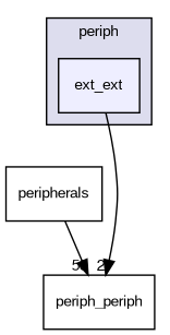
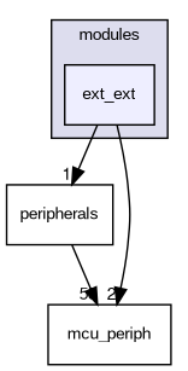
  digraph {
    compound=true
    fontname="Liberation Sans"
    node [fontname="Liberation Sans" fontsize=10 shape=box]
    edge [fontname="Liberation Sans" labeldistance=1.5 labelfontname=FreeSans labelfontsize=10]
    n1 [fillcolor="#eeeeff" label=ext_ext pencolor=black style=filled]
    n2 [label=peripherals]
-   n3 [label=periph_periph]
+   n3 [label=mcu_periph]
    subgraph cluster_1 {
      bgcolor="#ddddee"
      fontsize=10
-     label=periph
+     label=modules
      pencolor=black
      n1
    }
+   n1 -> n2 [headlabel=1]
    n1 -> n3 [headlabel=2]
    n2 -> n3 [headlabel=53]
  }
